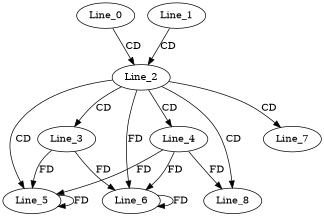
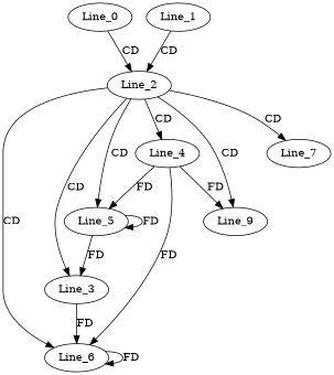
  digraph {
    Line_0
    Line_2
    Line_1
    Line_3
    Line_4
    Line_5
    Line_6
    Line_7
-   Line_8
+   Line_8 [label=Line_9]
    Line_0 -> Line_2 [label=CD]
    Line_2 -> Line_3 [label=CD]
    Line_2 -> Line_4 [label=CD]
    Line_2 -> Line_5 [label=CD]
-   Line_2 -> Line_6 [label=FD]
+   Line_2 -> Line_6 [label=CD]
    Line_2 -> Line_7 [label=CD]
    Line_2 -> Line_8 [label=CD]
    Line_1 -> Line_2 [label=CD]
-   Line_3 -> Line_5 [label=FD]
+   Line_5 -> Line_3 [label=FD]
    Line_3 -> Line_6 [label=FD]
    Line_4 -> Line_5 [label=FD]
    Line_4 -> Line_6 [label=FD]
    Line_4 -> Line_8 [label=FD]
    Line_5 -> Line_5 [label=FD]
    Line_6 -> Line_6 [label=FD]
  }
